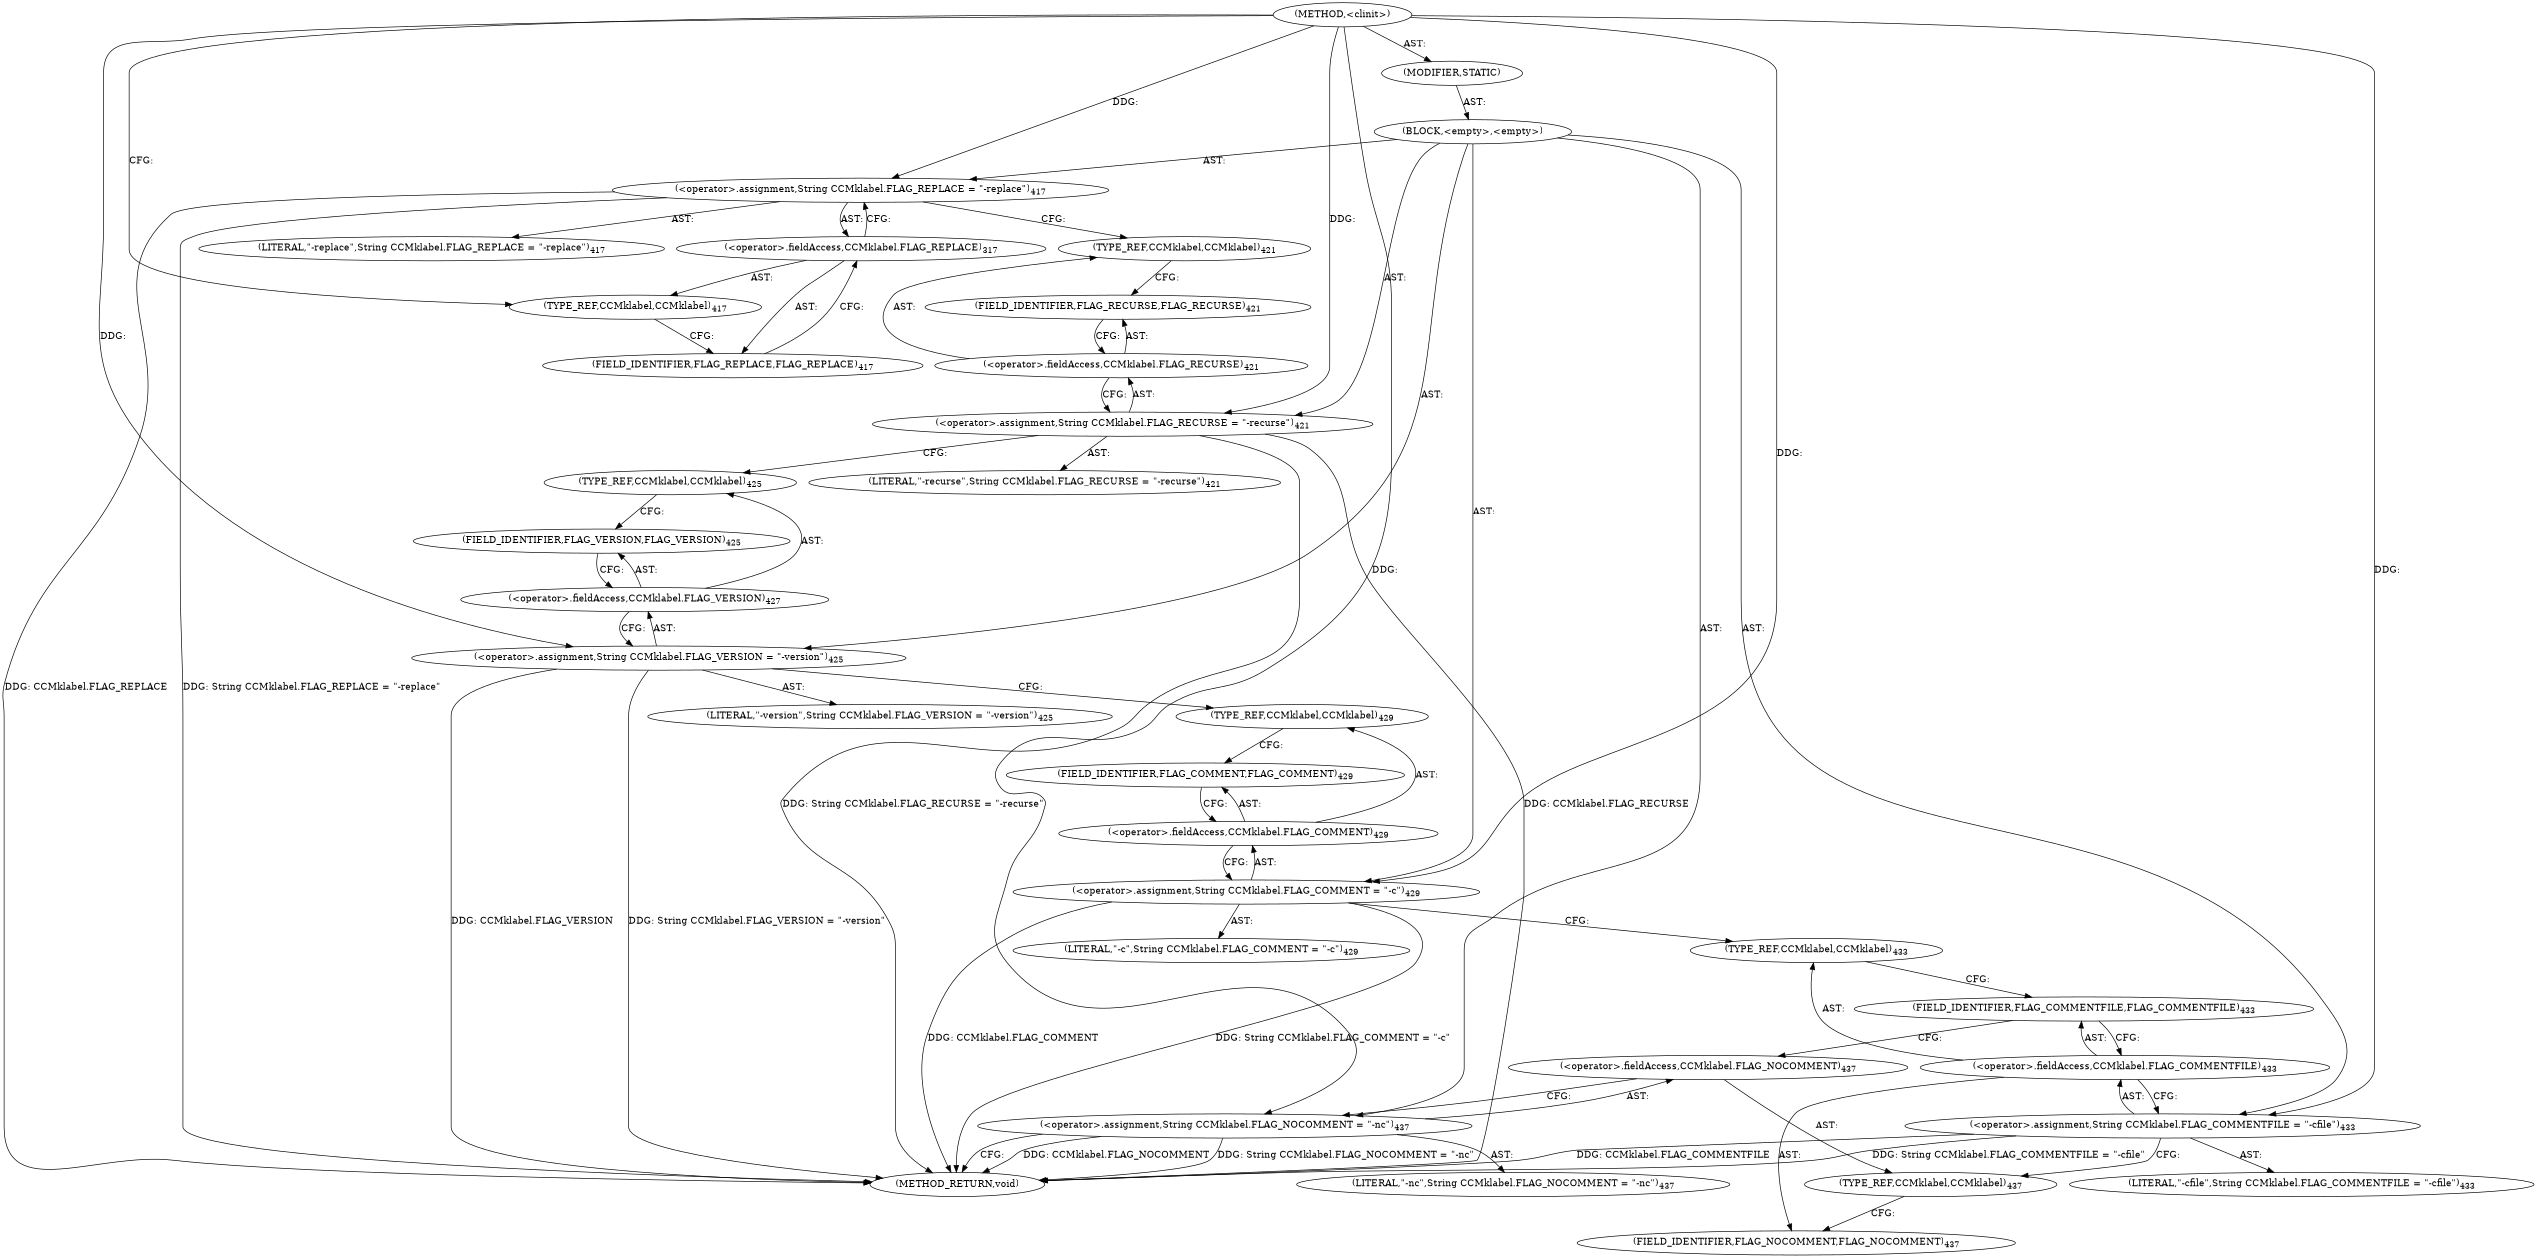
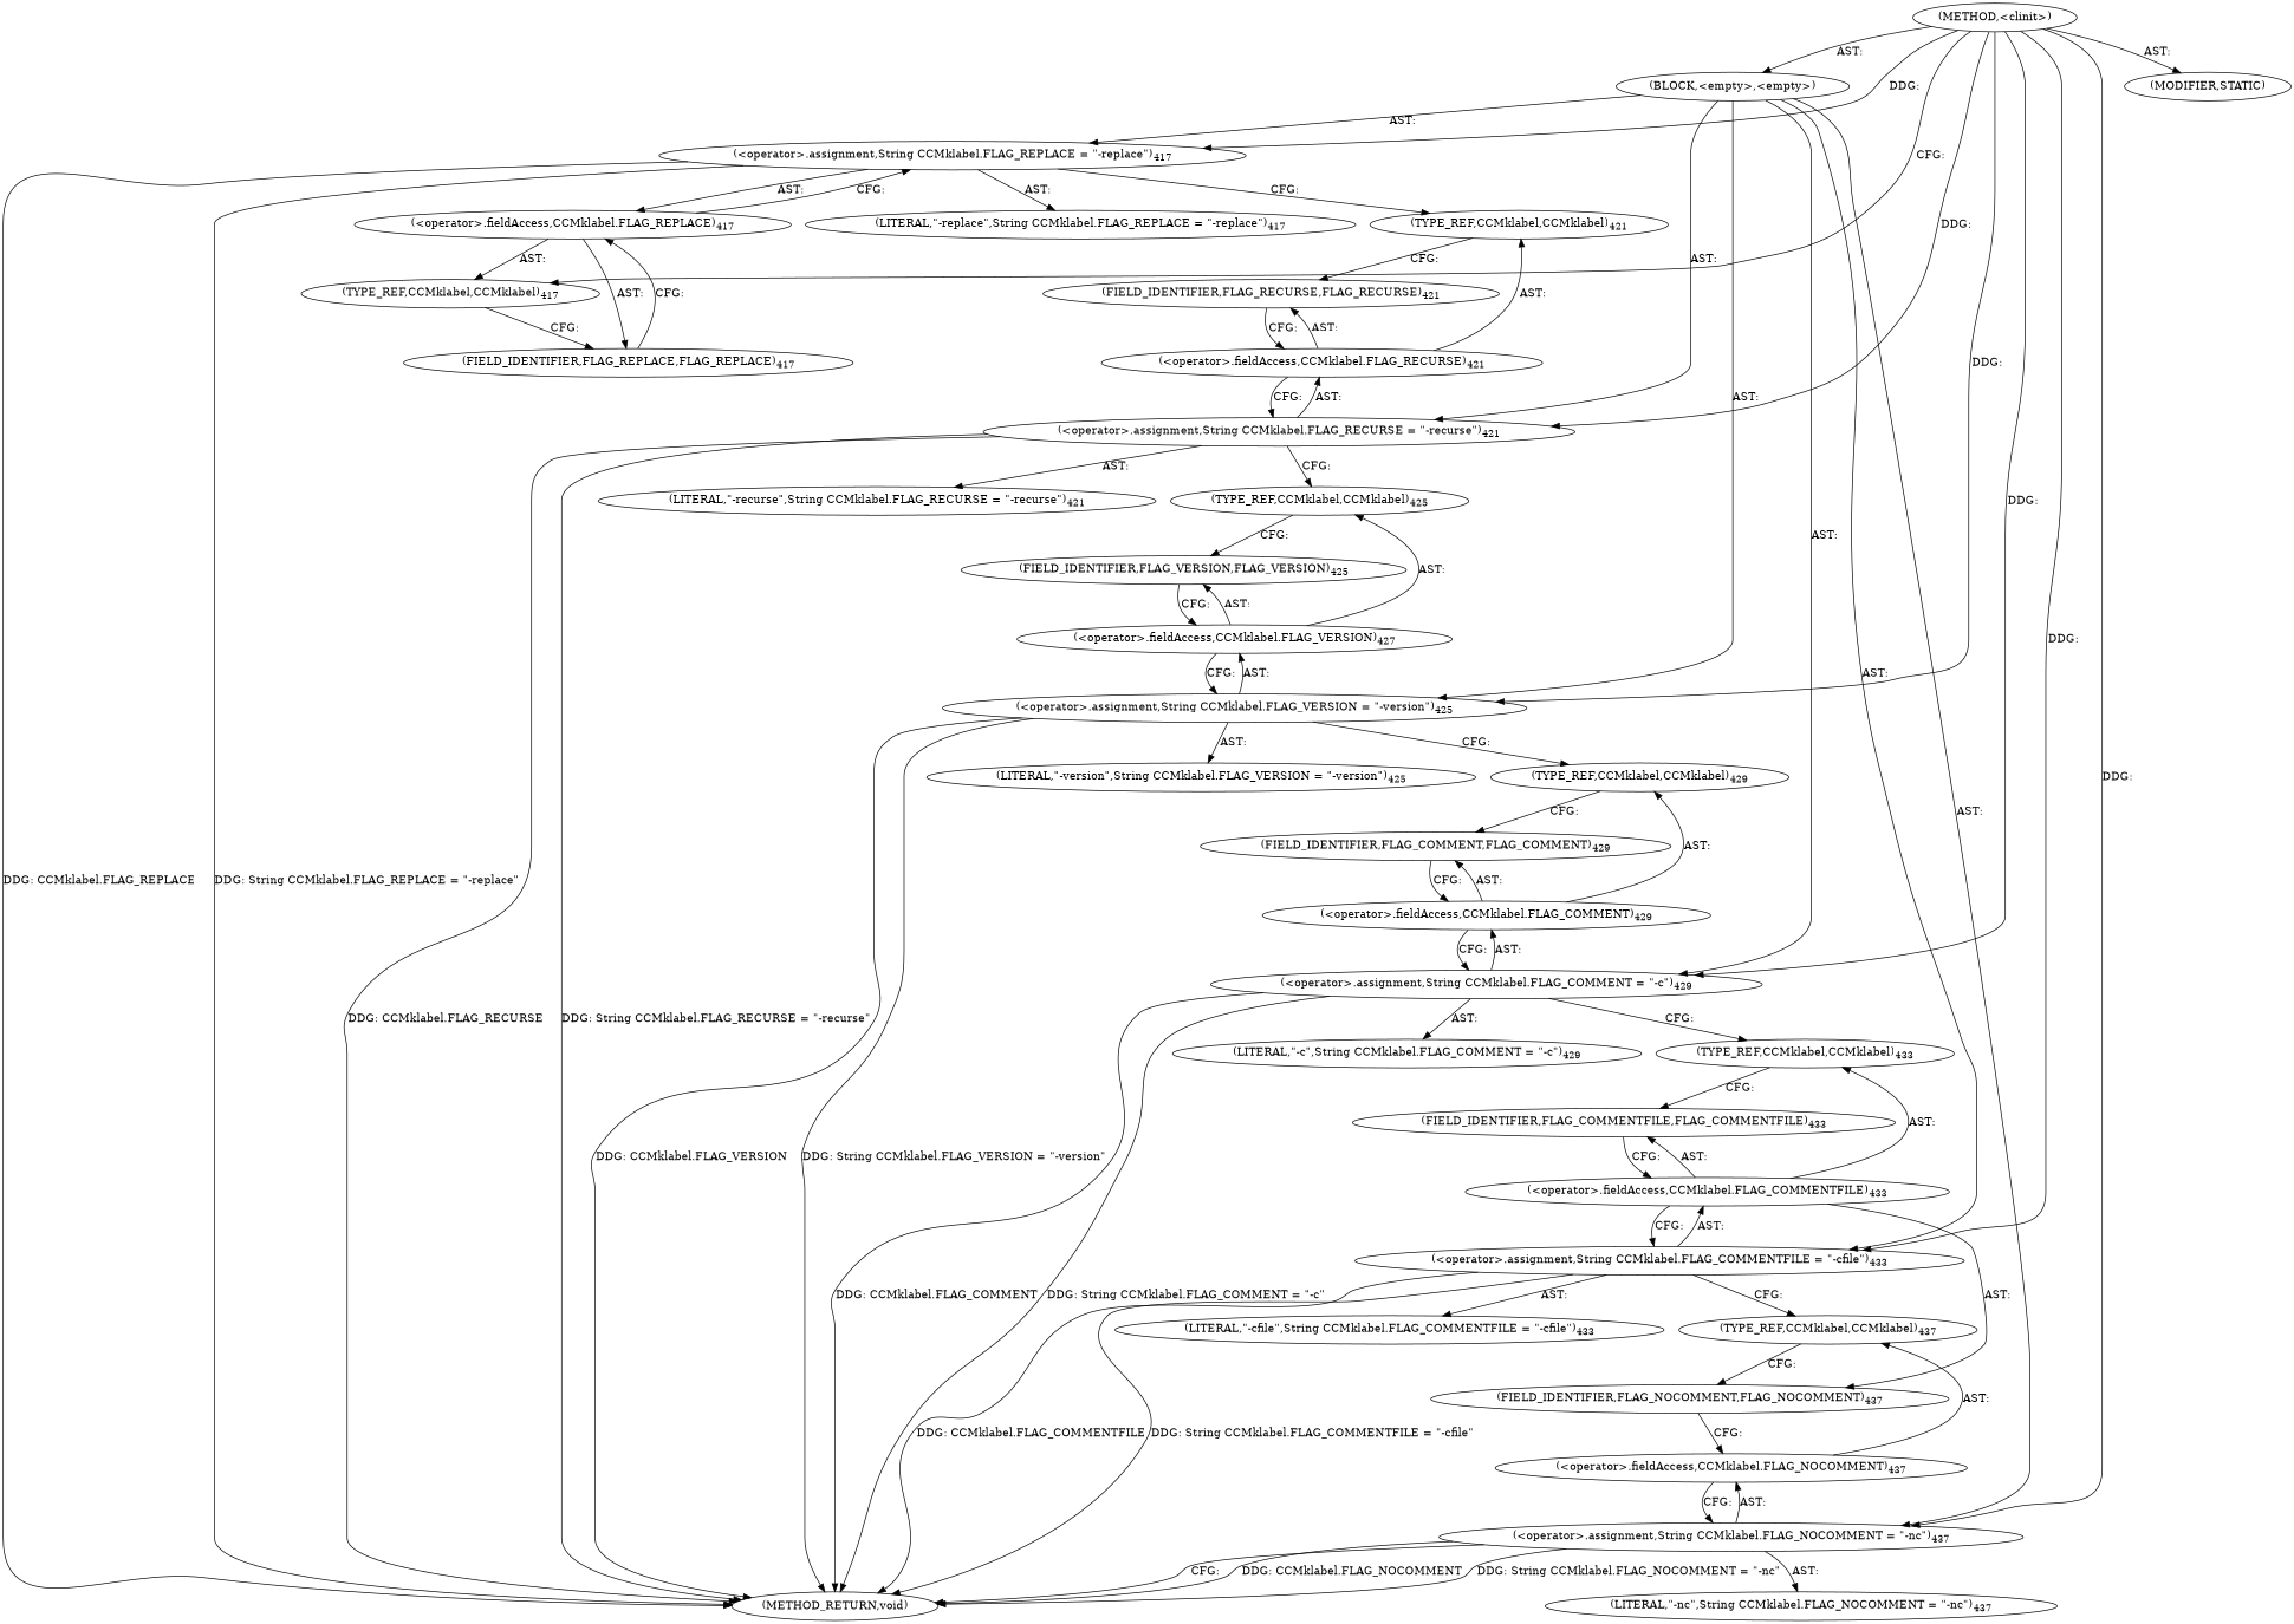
  digraph {
    n1 [label=<(METHOD,&lt;clinit&gt;)>]
    n2 [label=<(BLOCK,&lt;empty&gt;,&lt;empty&gt;)>]
    n3 [label=<(&lt;operator&gt;.assignment,String CCMklabel.FLAG_REPLACE = &quot;-replace&quot;)<SUB>417</SUB>>]
    n4 [label=<(TYPE_REF,CCMklabel,CCMklabel)<SUB>417</SUB>>]
    n5 [label=<(&lt;operator&gt;.assignment,String CCMklabel.FLAG_RECURSE = &quot;-recurse&quot;)<SUB>421</SUB>>]
    n6 [label=<(&lt;operator&gt;.assignment,String CCMklabel.FLAG_VERSION = &quot;-version&quot;)<SUB>425</SUB>>]
    n7 [label=<(&lt;operator&gt;.assignment,String CCMklabel.FLAG_COMMENT = &quot;-c&quot;)<SUB>429</SUB>>]
    n8 [label=<(&lt;operator&gt;.assignment,String CCMklabel.FLAG_COMMENTFILE = &quot;-cfile&quot;)<SUB>433</SUB>>]
    n9 [label=<(&lt;operator&gt;.assignment,String CCMklabel.FLAG_NOCOMMENT = &quot;-nc&quot;)<SUB>437</SUB>>]
    n10 [label=<(MODIFIER,STATIC)>]
    n11 [label=<(METHOD_RETURN,void)>]
-   n12 [label=<(&lt;operator&gt;.fieldAccess,CCMklabel.FLAG_REPLACE)<SUB>317</SUB>>]
+   n12 [label=<(&lt;operator&gt;.fieldAccess,CCMklabel.FLAG_REPLACE)<SUB>417</SUB>>]
    n13 [label=<(LITERAL,&quot;-replace&quot;,String CCMklabel.FLAG_REPLACE = &quot;-replace&quot;)<SUB>417</SUB>>]
    n14 [label=<(TYPE_REF,CCMklabel,CCMklabel)<SUB>421</SUB>>]
    n15 [label=<(FIELD_IDENTIFIER,FLAG_REPLACE,FLAG_REPLACE)<SUB>417</SUB>>]
    n16 [label=<(&lt;operator&gt;.fieldAccess,CCMklabel.FLAG_RECURSE)<SUB>421</SUB>>]
    n17 [label=<(LITERAL,&quot;-recurse&quot;,String CCMklabel.FLAG_RECURSE = &quot;-recurse&quot;)<SUB>421</SUB>>]
    n18 [label=<(TYPE_REF,CCMklabel,CCMklabel)<SUB>425</SUB>>]
    n19 [label=<(&lt;operator&gt;.fieldAccess,CCMklabel.FLAG_VERSION)<SUB>427</SUB>>]
    n20 [label=<(LITERAL,&quot;-version&quot;,String CCMklabel.FLAG_VERSION = &quot;-version&quot;)<SUB>425</SUB>>]
    n21 [label=<(TYPE_REF,CCMklabel,CCMklabel)<SUB>429</SUB>>]
    n22 [label=<(&lt;operator&gt;.fieldAccess,CCMklabel.FLAG_COMMENT)<SUB>429</SUB>>]
    n23 [label=<(LITERAL,&quot;-c&quot;,String CCMklabel.FLAG_COMMENT = &quot;-c&quot;)<SUB>429</SUB>>]
    n24 [label=<(TYPE_REF,CCMklabel,CCMklabel)<SUB>433</SUB>>]
    n25 [label=<(&lt;operator&gt;.fieldAccess,CCMklabel.FLAG_COMMENTFILE)<SUB>433</SUB>>]
    n26 [label=<(LITERAL,&quot;-cfile&quot;,String CCMklabel.FLAG_COMMENTFILE = &quot;-cfile&quot;)<SUB>433</SUB>>]
    n27 [label=<(TYPE_REF,CCMklabel,CCMklabel)<SUB>437</SUB>>]
    n28 [label=<(&lt;operator&gt;.fieldAccess,CCMklabel.FLAG_NOCOMMENT)<SUB>437</SUB>>]
    n29 [label=<(LITERAL,&quot;-nc&quot;,String CCMklabel.FLAG_NOCOMMENT = &quot;-nc&quot;)<SUB>437</SUB>>]
    n30 [label=<(FIELD_IDENTIFIER,FLAG_RECURSE,FLAG_RECURSE)<SUB>421</SUB>>]
    n31 [label=<(FIELD_IDENTIFIER,FLAG_VERSION,FLAG_VERSION)<SUB>425</SUB>>]
    n32 [label=<(FIELD_IDENTIFIER,FLAG_COMMENT,FLAG_COMMENT)<SUB>429</SUB>>]
    n33 [label=<(FIELD_IDENTIFIER,FLAG_COMMENTFILE,FLAG_COMMENTFILE)<SUB>433</SUB>>]
    n34 [label=<(FIELD_IDENTIFIER,FLAG_NOCOMMENT,FLAG_NOCOMMENT)<SUB>437</SUB>>]
-   n10 -> n2 [label="AST: "]
+   n1 -> n2 [label="AST: "]
    n1 -> n3 [label="DDG: "]
    n1 -> n4 [label="CFG: "]
    n1 -> n5 [label="DDG: "]
    n1 -> n6 [label="DDG: "]
    n1 -> n7 [label="DDG: "]
    n1 -> n8 [label="DDG: "]
    n1 -> n9 [label="DDG: "]
    n1 -> n10 [label="AST: "]
    n2 -> n3 [label="AST: "]
    n2 -> n5 [label="AST: "]
    n2 -> n6 [label="AST: "]
    n2 -> n7 [label="AST: "]
    n2 -> n8 [label="AST: "]
    n2 -> n9 [label="AST: "]
    n3 -> n11 [label="DDG: CCMklabel.FLAG_REPLACE"]
    n3 -> n11 [label="DDG: String CCMklabel.FLAG_REPLACE = &quot;-replace&quot;"]
    n3 -> n12 [label="AST: "]
    n3 -> n13 [label="AST: "]
    n3 -> n14 [label="CFG: "]
    n4 -> n15 [label="CFG: "]
    n5 -> n11 [label="DDG: CCMklabel.FLAG_RECURSE"]
    n5 -> n11 [label="DDG: String CCMklabel.FLAG_RECURSE = &quot;-recurse&quot;"]
    n5 -> n16 [label="AST: "]
    n5 -> n17 [label="AST: "]
    n5 -> n18 [label="CFG: "]
    n6 -> n11 [label="DDG: CCMklabel.FLAG_VERSION"]
    n6 -> n11 [label="DDG: String CCMklabel.FLAG_VERSION = &quot;-version&quot;"]
    n6 -> n19 [label="AST: "]
    n6 -> n20 [label="AST: "]
    n6 -> n21 [label="CFG: "]
    n7 -> n11 [label="DDG: CCMklabel.FLAG_COMMENT"]
    n7 -> n11 [label="DDG: String CCMklabel.FLAG_COMMENT = &quot;-c&quot;"]
    n7 -> n22 [label="AST: "]
    n7 -> n23 [label="AST: "]
    n7 -> n24 [label="CFG: "]
    n8 -> n11 [label="DDG: CCMklabel.FLAG_COMMENTFILE"]
    n8 -> n11 [label="DDG: String CCMklabel.FLAG_COMMENTFILE = &quot;-cfile&quot;"]
    n8 -> n25 [label="AST: "]
    n8 -> n26 [label="AST: "]
    n8 -> n27 [label="CFG: "]
    n9 -> n11 [label="CFG: "]
    n9 -> n11 [label="DDG: CCMklabel.FLAG_NOCOMMENT"]
    n9 -> n11 [label="DDG: String CCMklabel.FLAG_NOCOMMENT = &quot;-nc&quot;"]
    n9 -> n28 [label="AST: "]
    n9 -> n29 [label="AST: "]
    n12 -> n3 [label="CFG: "]
    n12 -> n4 [label="AST: "]
    n12 -> n15 [label="AST: "]
    n14 -> n30 [label="CFG: "]
    n15 -> n12 [label="CFG: "]
    n16 -> n5 [label="CFG: "]
    n16 -> n14 [label="AST: "]
    n16 -> n30 [label="AST: "]
    n18 -> n31 [label="CFG: "]
    n19 -> n6 [label="CFG: "]
    n19 -> n18 [label="AST: "]
    n19 -> n31 [label="AST: "]
    n21 -> n32 [label="CFG: "]
    n22 -> n7 [label="CFG: "]
    n22 -> n21 [label="AST: "]
    n22 -> n32 [label="AST: "]
    n24 -> n33 [label="CFG: "]
    n25 -> n8 [label="CFG: "]
    n25 -> n24 [label="AST: "]
    n25 -> n33 [label="AST: "]
    n25 -> n34 [label="AST: "]
    n27 -> n34 [label="CFG: "]
    n28 -> n9 [label="CFG: "]
    n28 -> n27 [label="AST: "]
    n30 -> n16 [label="CFG: "]
    n31 -> n19 [label="CFG: "]
    n32 -> n22 [label="CFG: "]
    n33 -> n25 [label="CFG: "]
-   n33 -> n28 [label="CFG: "]
+   n34 -> n28 [label="CFG: "]
  }
